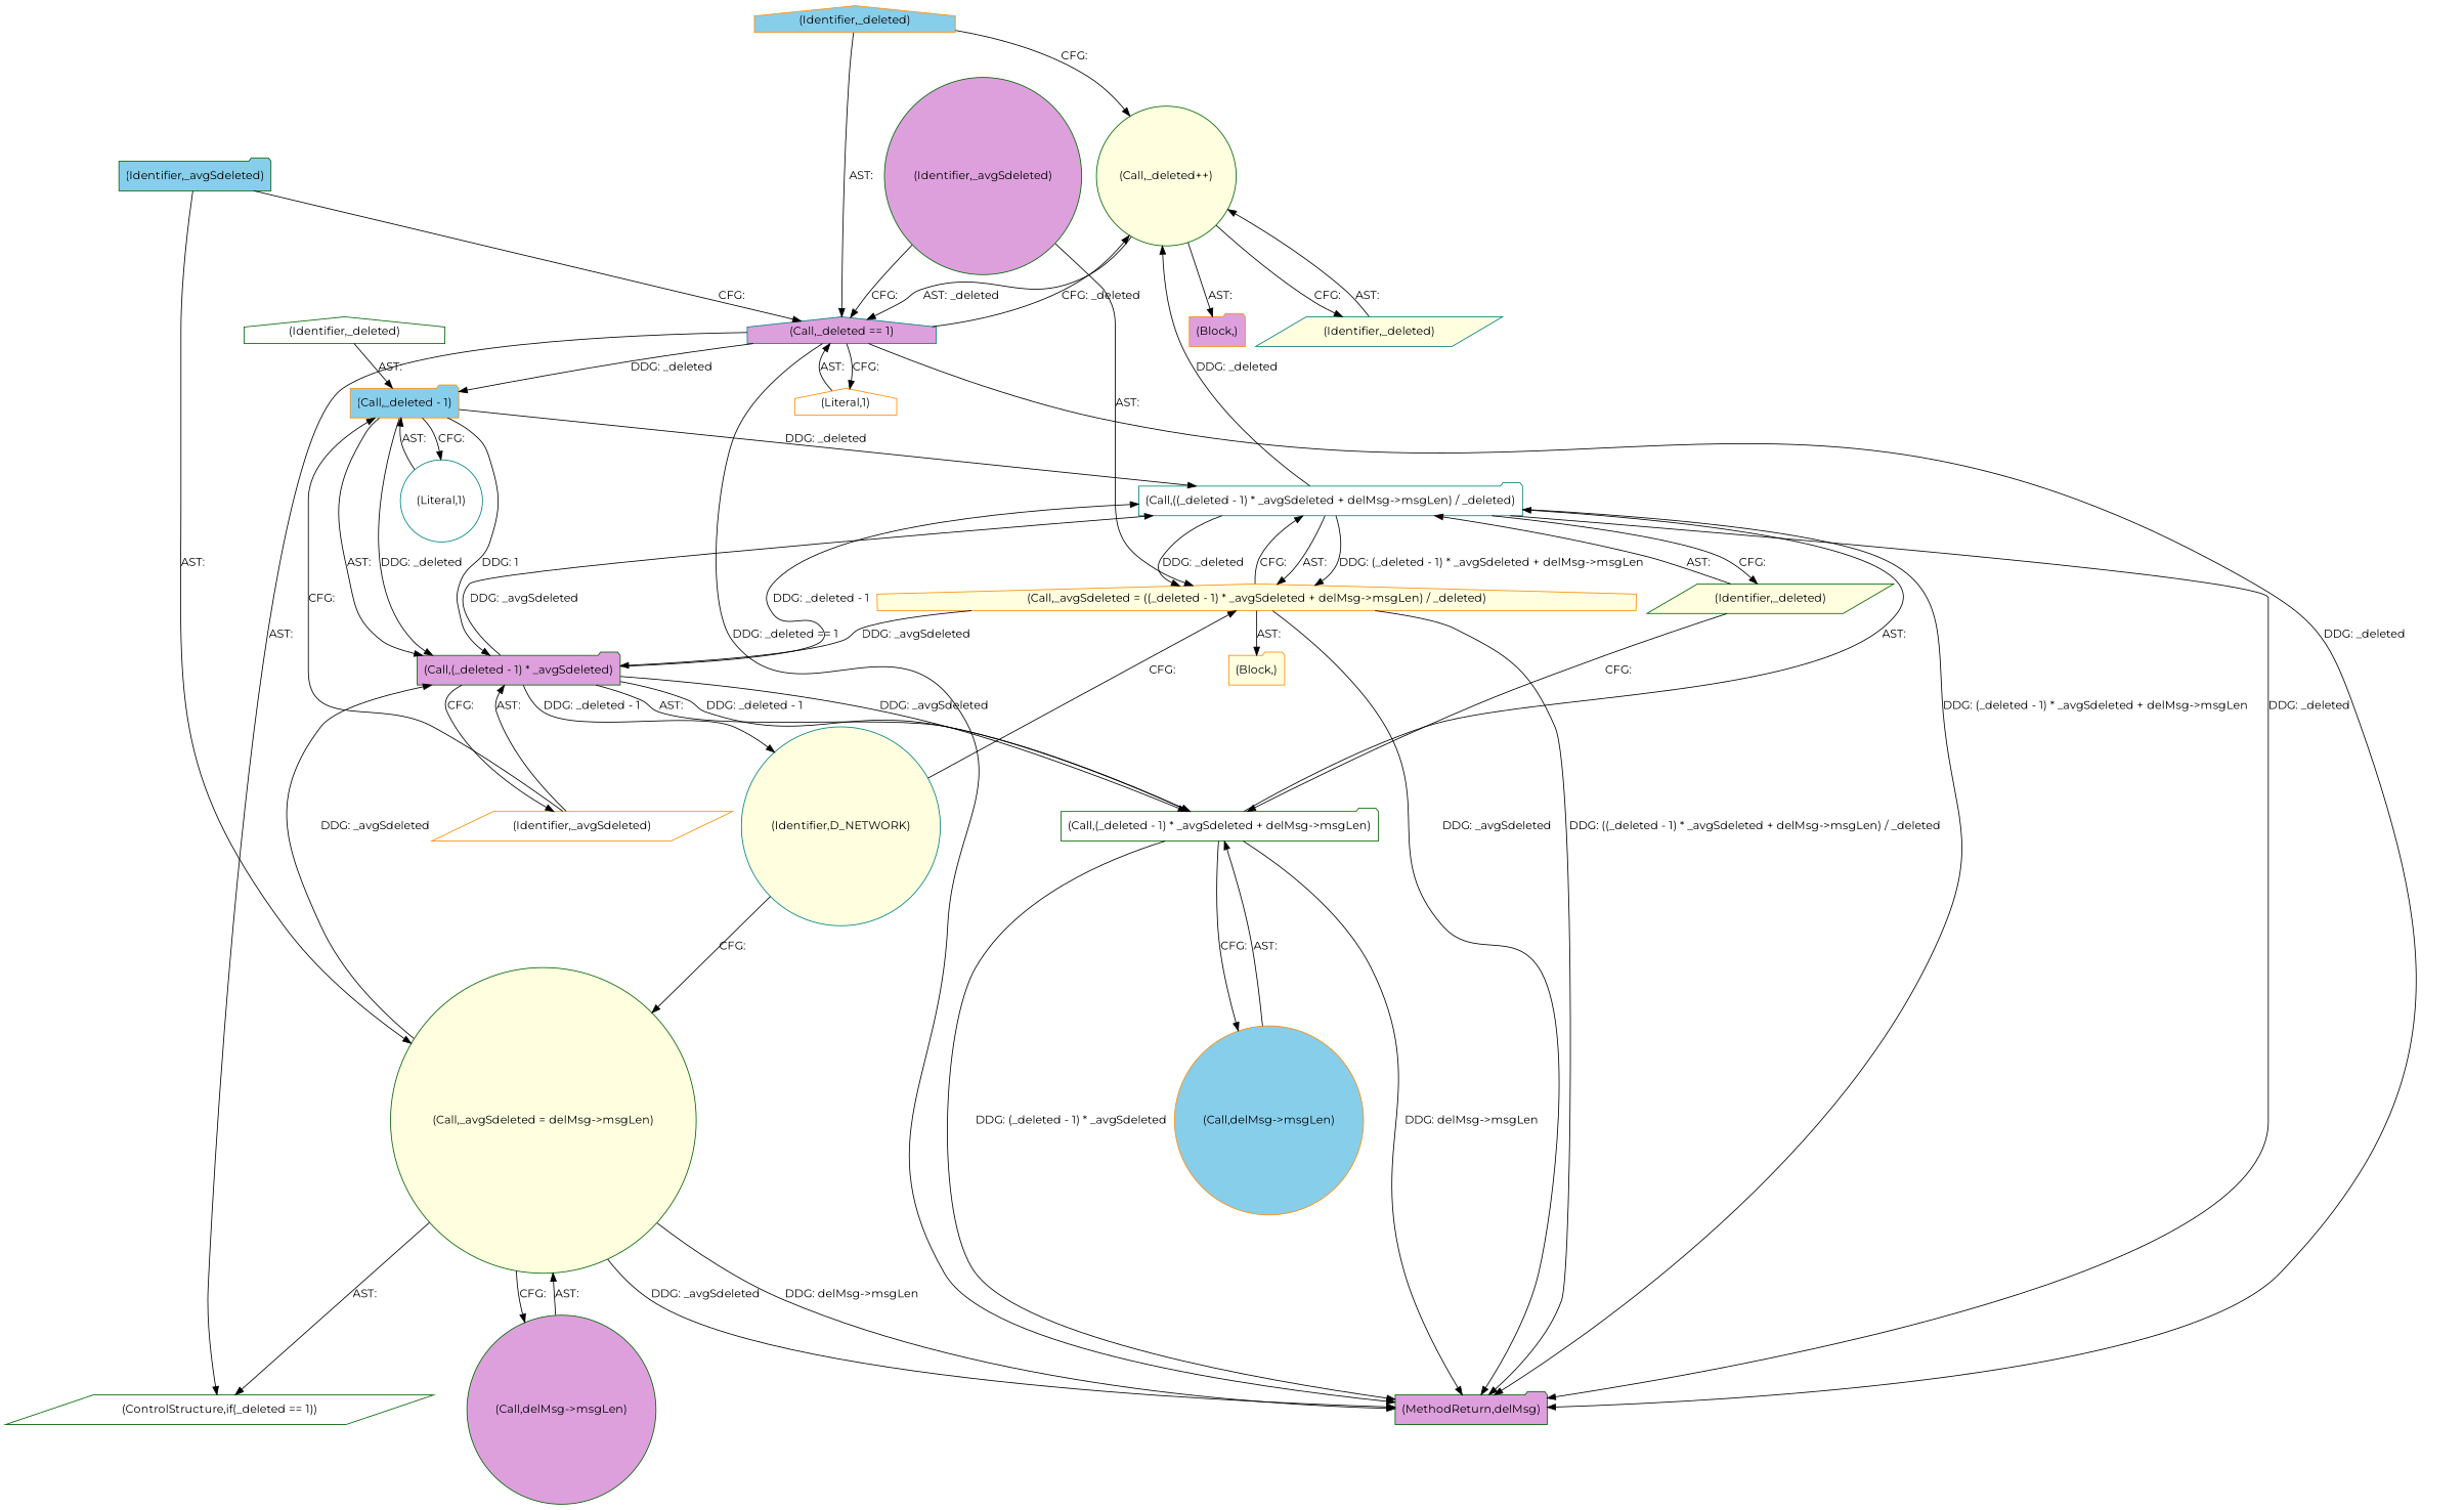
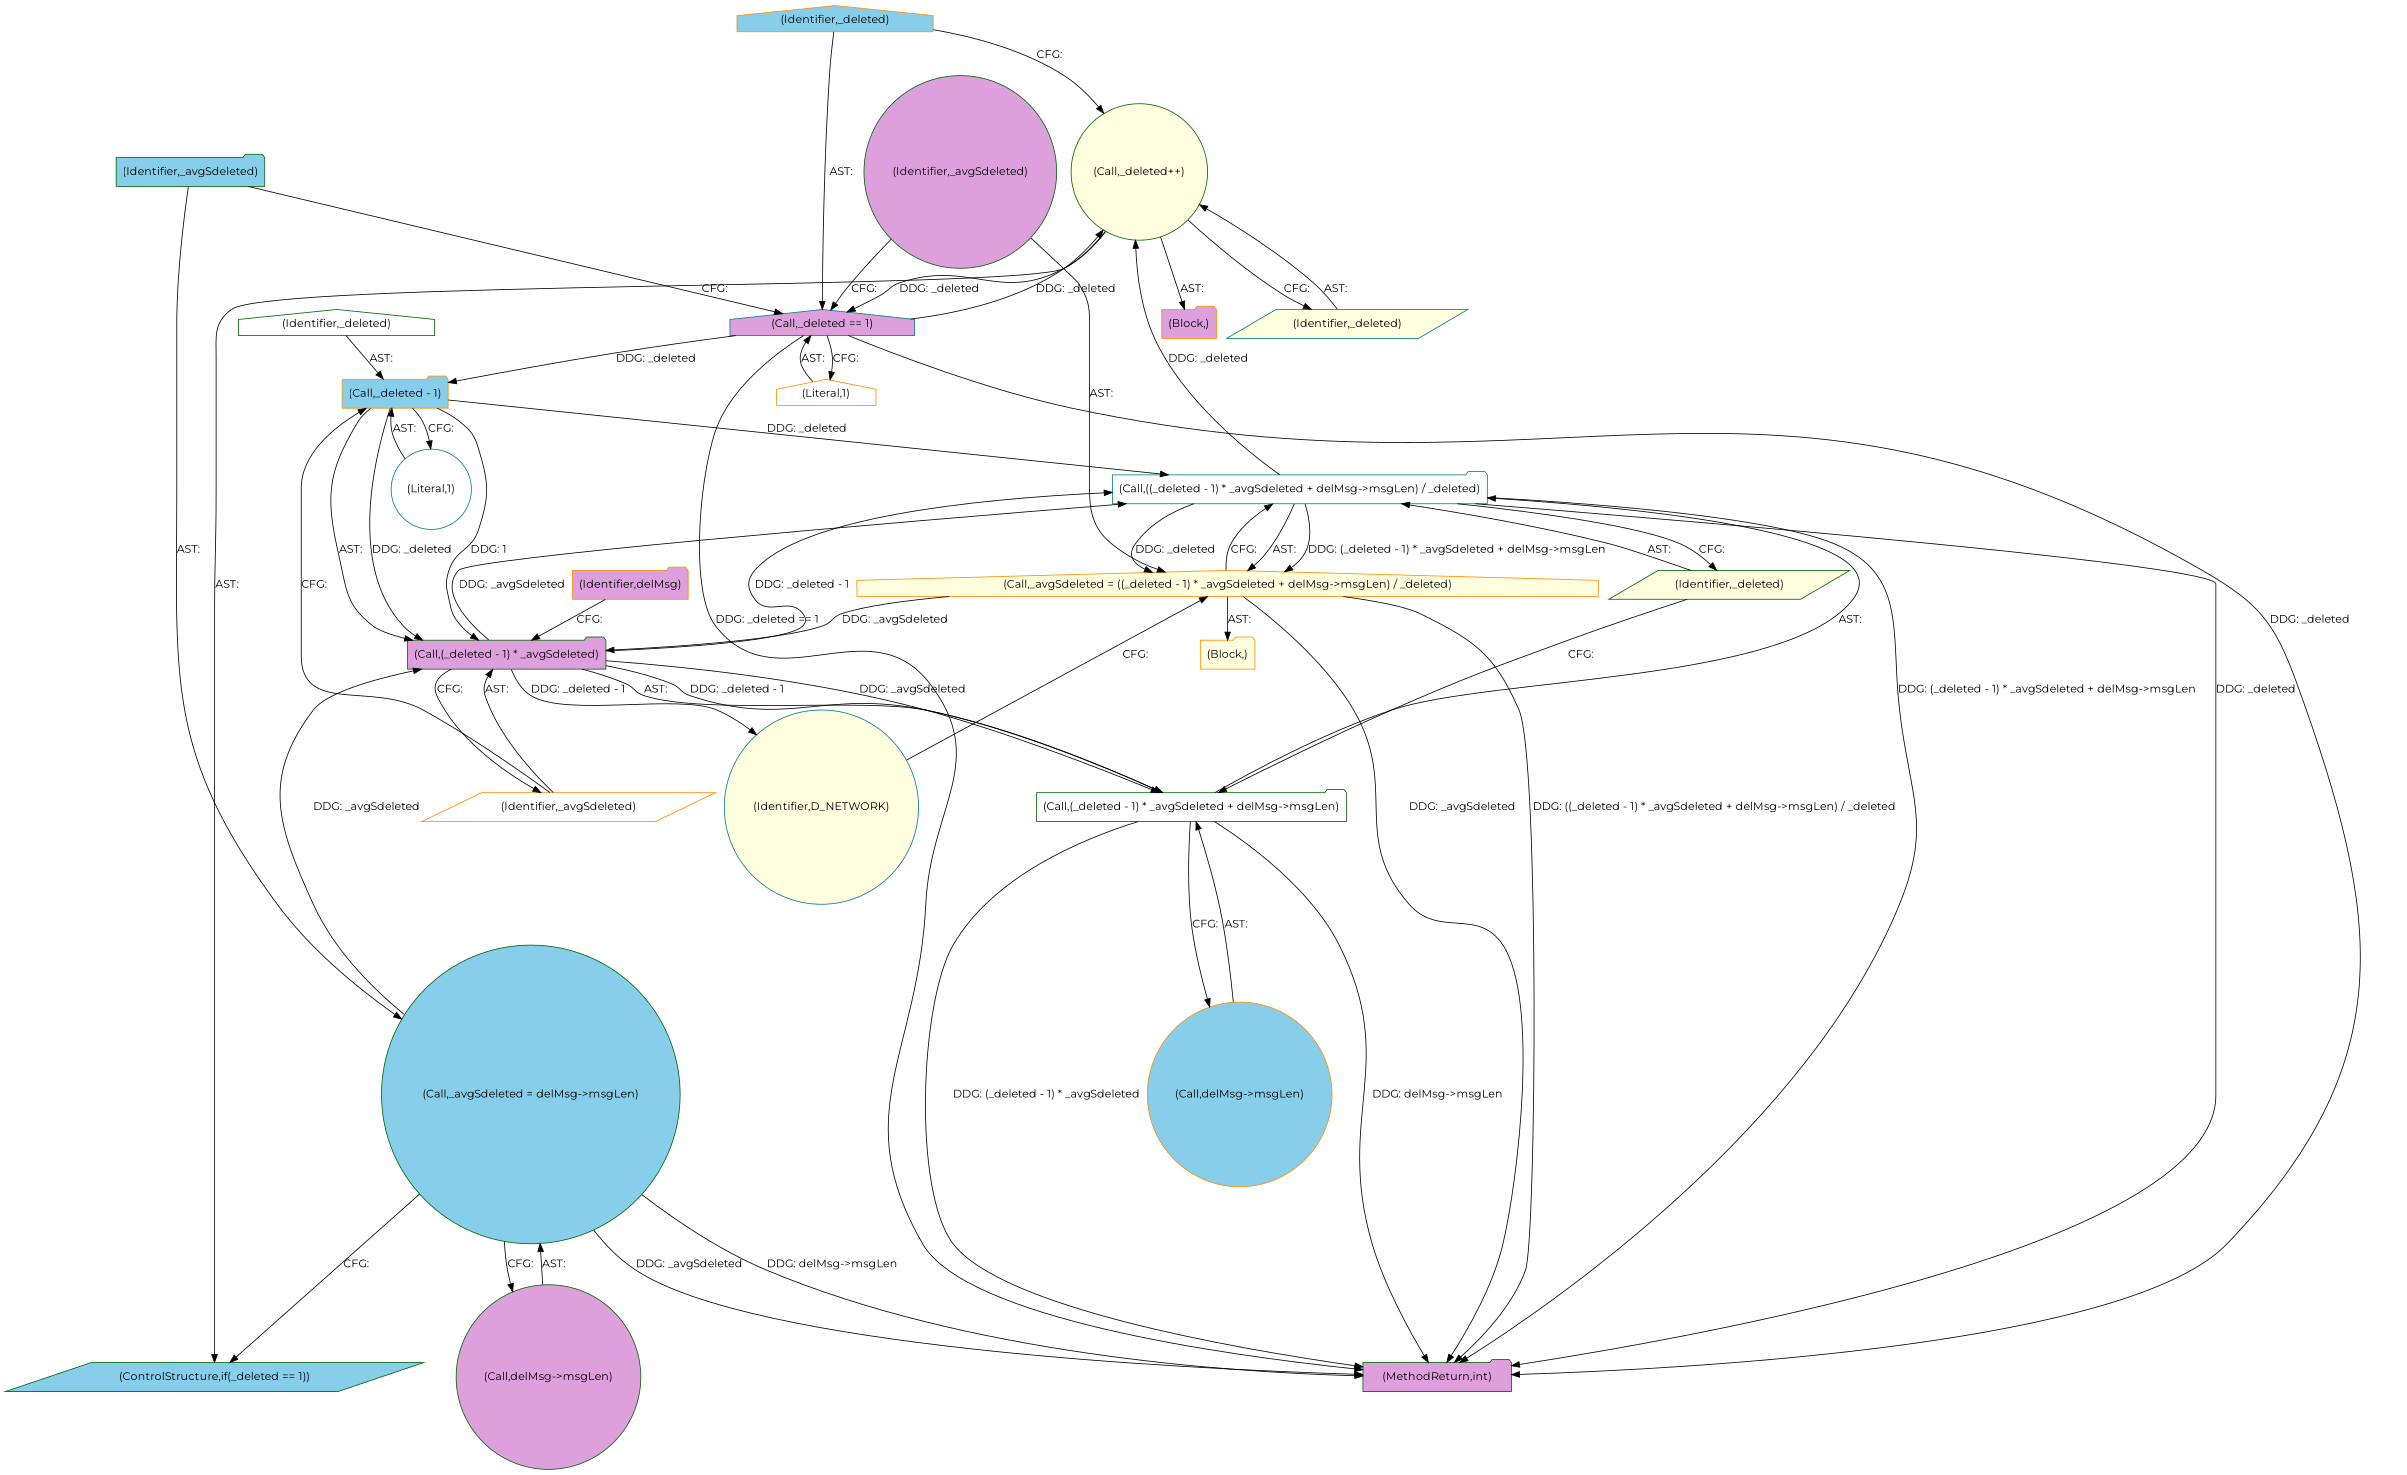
  digraph {
    fontname=Montserrat
    node [color=darkgreen fillcolor=lightyellow fontname=Montserrat shape=folder style=filled]
    edge [fontname=Montserrat]
    n1 [label="(Call,_deleted++)" shape=circle]
    n2 [color=teal fillcolor=plum label="(Call,_deleted == 1)" shape=house]
    n3 [color=darkorange fillcolor=plum label="(Block,)"]
    n4 [color=teal label="(Identifier,_deleted)" shape=parallelogram]
    n5 [color=darkorange fillcolor=skyblue label="(Call,_deleted - 1)"]
-   n6 [fillcolor=white label="(ControlStructure,if(_deleted == 1))" shape=parallelogram]
+   n6 [fillcolor=skyblue label="(ControlStructure,if(_deleted == 1))" shape=parallelogram]
    n7 [color=darkorange fillcolor=white label="(Literal,1)" shape=house]
-   n8 [fillcolor=plum label="(MethodReturn,delMsg)"]
+   n8 [fillcolor=plum label="(MethodReturn,int)"]
    n9 [color=teal fillcolor=white label="(Call,((_deleted - 1) * _avgSdeleted + delMsg->msgLen) / _deleted)"]
    n10 [fillcolor=plum label="(Call,(_deleted - 1) * _avgSdeleted)"]
    n11 [color=teal fillcolor=white label="(Literal,1)" shape=circle]
    n12 [color=darkorange label="(Call,_avgSdeleted = ((_deleted - 1) * _avgSdeleted + delMsg->msgLen) / _deleted)" shape=house]
    n13 [label="(Identifier,_deleted)" shape=parallelogram]
    n14 [color=darkorange label="(Block,)"]
    n15 [fillcolor=white label="(Call,(_deleted - 1) * _avgSdeleted + delMsg->msgLen)"]
    n16 [color=darkorange fillcolor=white label="(Identifier,_avgSdeleted)" shape=parallelogram]
    n17 [color=teal label="(Identifier,D_NETWORK)" shape=circle]
    n18 [color=darkorange fillcolor=skyblue label="(Call,delMsg->msgLen)" shape=circle]
-   n19 [label="(Call,_avgSdeleted = delMsg->msgLen)" shape=circle]
+   n19 [fillcolor=skyblue label="(Call,_avgSdeleted = delMsg->msgLen)" shape=circle]
    n20 [fillcolor=plum label="(Call,delMsg->msgLen)" shape=circle]
    n21 [fillcolor=plum label="(Identifier,_avgSdeleted)" shape=circle]
    n22 [fillcolor=white label="(Identifier,_deleted)" shape=house]
    n23 [color=darkorange fillcolor=skyblue label="(Identifier,_deleted)" shape=house]
+   n24 [color=darkorange fillcolor=plum label="(Identifier,delMsg)"]
    n25 [fillcolor=skyblue label="(Identifier,_avgSdeleted)"]
-   n1 -> n2 [label="AST: _deleted"]
+   n1 -> n2 [label="DDG: _deleted"]
    n1 -> n3 [label="AST: "]
    n1 -> n4 [label="CFG: "]
-   n2 -> n1 [label="CFG: _deleted"]
+   n2 -> n1 [label="DDG: _deleted"]
    n2 -> n5 [label="DDG: _deleted"]
-   n2 -> n6 [label="AST: "]
+   n1 -> n6 [label="AST: "]
    n2 -> n7 [label="CFG: "]
    n2 -> n8 [label="DDG: _deleted"]
    n2 -> n8 [label="DDG: _deleted == 1"]
    n4 -> n1 [label="AST: "]
    n5 -> n9 [label="DDG: _deleted"]
    n5 -> n10 [label="AST: "]
    n5 -> n10 [label="DDG: _deleted"]
    n5 -> n10 [label="DDG: 1"]
    n5 -> n11 [label="CFG: "]
    n7 -> n2 [label="AST: "]
    n9 -> n1 [label="DDG: _deleted"]
    n9 -> n8 [label="DDG: (_deleted - 1) * _avgSdeleted + delMsg->msgLen"]
    n9 -> n8 [label="DDG: _deleted"]
    n9 -> n12 [label="AST: "]
    n9 -> n12 [label="DDG: (_deleted - 1) * _avgSdeleted + delMsg->msgLen"]
    n9 -> n12 [label="DDG: _deleted"]
    n9 -> n13 [label="CFG: "]
    n10 -> n9 [label="DDG: _deleted - 1"]
    n10 -> n9 [label="DDG: _avgSdeleted"]
    n10 -> n15 [label="AST: "]
    n10 -> n15 [label="DDG: _deleted - 1"]
    n10 -> n15 [label="DDG: _avgSdeleted"]
    n10 -> n16 [label="CFG: "]
    n10 -> n17 [label="DDG: _deleted - 1"]
    n11 -> n5 [label="AST: "]
    n12 -> n8 [label="DDG: ((_deleted - 1) * _avgSdeleted + delMsg->msgLen) / _deleted"]
    n12 -> n8 [label="DDG: _avgSdeleted"]
    n12 -> n9 [label="CFG: "]
    n12 -> n10 [label="DDG: _avgSdeleted"]
    n12 -> n14 [label="AST: "]
    n13 -> n9 [label="AST: "]
    n13 -> n15 [label="CFG: "]
    n15 -> n8 [label="DDG: (_deleted - 1) * _avgSdeleted"]
    n15 -> n8 [label="DDG: delMsg->msgLen"]
    n15 -> n9 [label="AST: "]
    n15 -> n18 [label="CFG: "]
    n16 -> n5 [label="CFG: "]
    n16 -> n10 [label="AST: "]
    n17 -> n12 [label="CFG: "]
-   n17 -> n19 [label="CFG: "]
    n18 -> n15 [label="AST: "]
-   n19 -> n6 [label="AST: "]
+   n19 -> n6 [label="CFG: "]
    n19 -> n8 [label="DDG: delMsg->msgLen"]
    n19 -> n8 [label="DDG: _avgSdeleted"]
    n19 -> n10 [label="DDG: _avgSdeleted"]
    n19 -> n20 [label="CFG: "]
    n20 -> n19 [label="AST: "]
    n21 -> n2 [label="CFG: "]
    n21 -> n12 [label="AST: "]
    n22 -> n5 [label="AST: "]
    n23 -> n1 [label="CFG: "]
    n23 -> n2 [label="AST: "]
+   n24 -> n10 [label="CFG: "]
    n25 -> n2 [label="CFG: "]
    n25 -> n19 [label="AST: "]
  }
